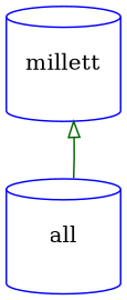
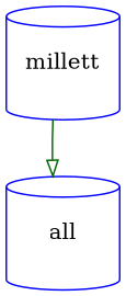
  digraph {
    node [fillcolor=white fixedsize=true shape=cylinder style=filled color=blue]
    millett [height=1 width=1]
    all [height=1 width=1]
-   all -> millett [arrowhead=onormal color=darkgreen penwidth=1]
+   millett -> all [arrowhead=onormal color=darkgreen penwidth=1]
  }
